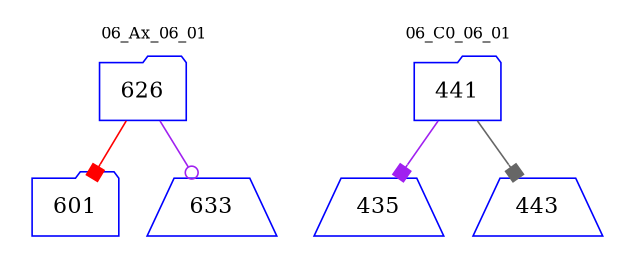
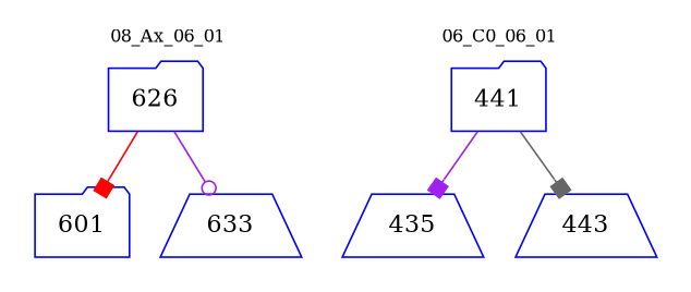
  digraph {
    node [color=blue shape=folder]
    edge [arrowhead=box color=purple]
    n1 [label=626]
    n2 [label=601]
    n3 [label=633 shape=trapezium]
    n4 [label=441]
    n5 [label=435 shape=trapezium]
    n6 [label=443 shape=trapezium]
    subgraph cluster_1 {
      color=white
      fontsize=10
-     label="06_Ax_06_01"
+     label="08_Ax_06_01"
      n1
      n2
      n3
    }
    subgraph cluster_2 {
      color=white
      fontsize=10
      label="06_C0_06_01"
      n4
      n5
      n6
    }
    n1 -> n2 [color=red]
    n1 -> n3 [arrowhead=odot]
    n4 -> n5
    n4 -> n6 [color=gray40]
  }
